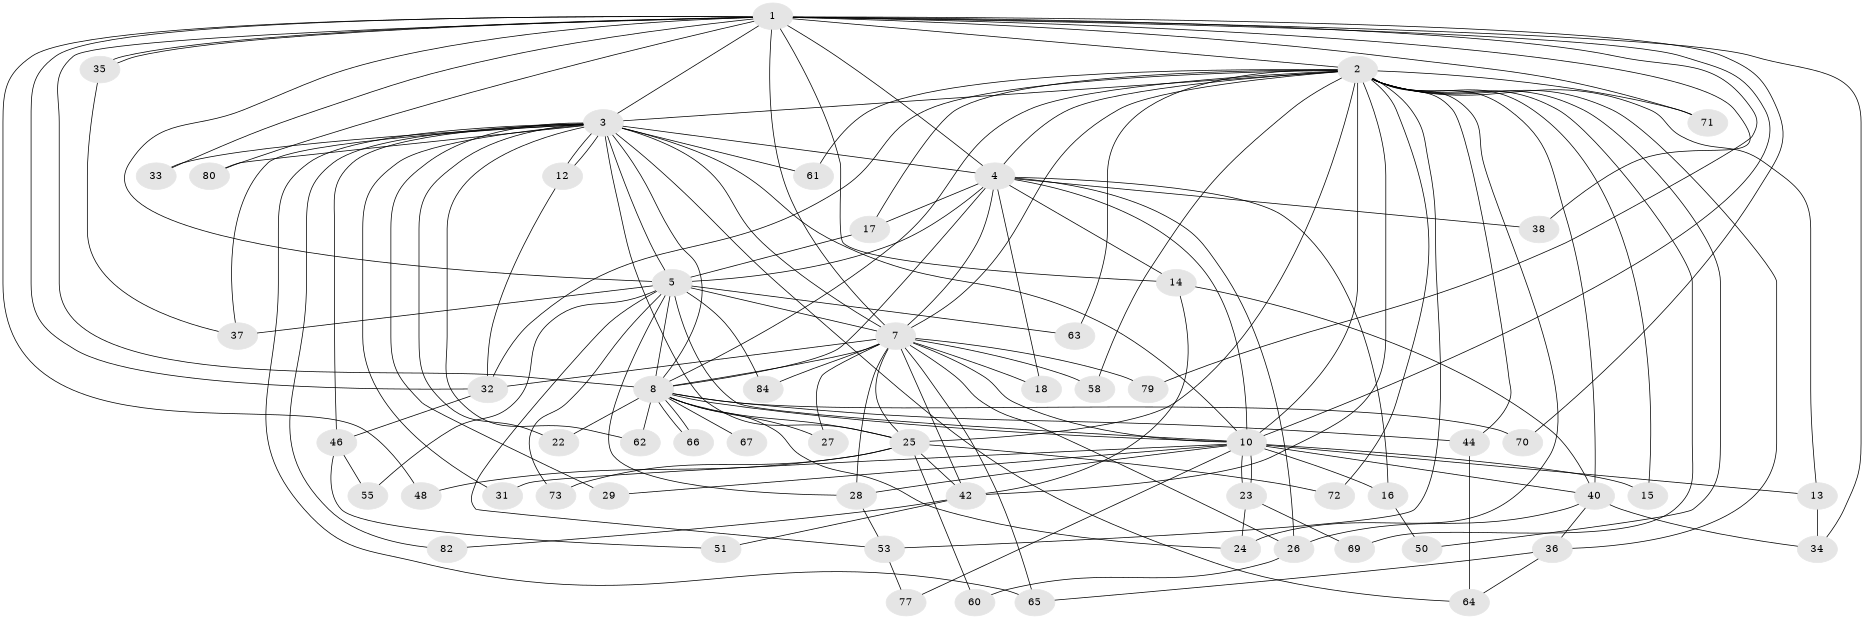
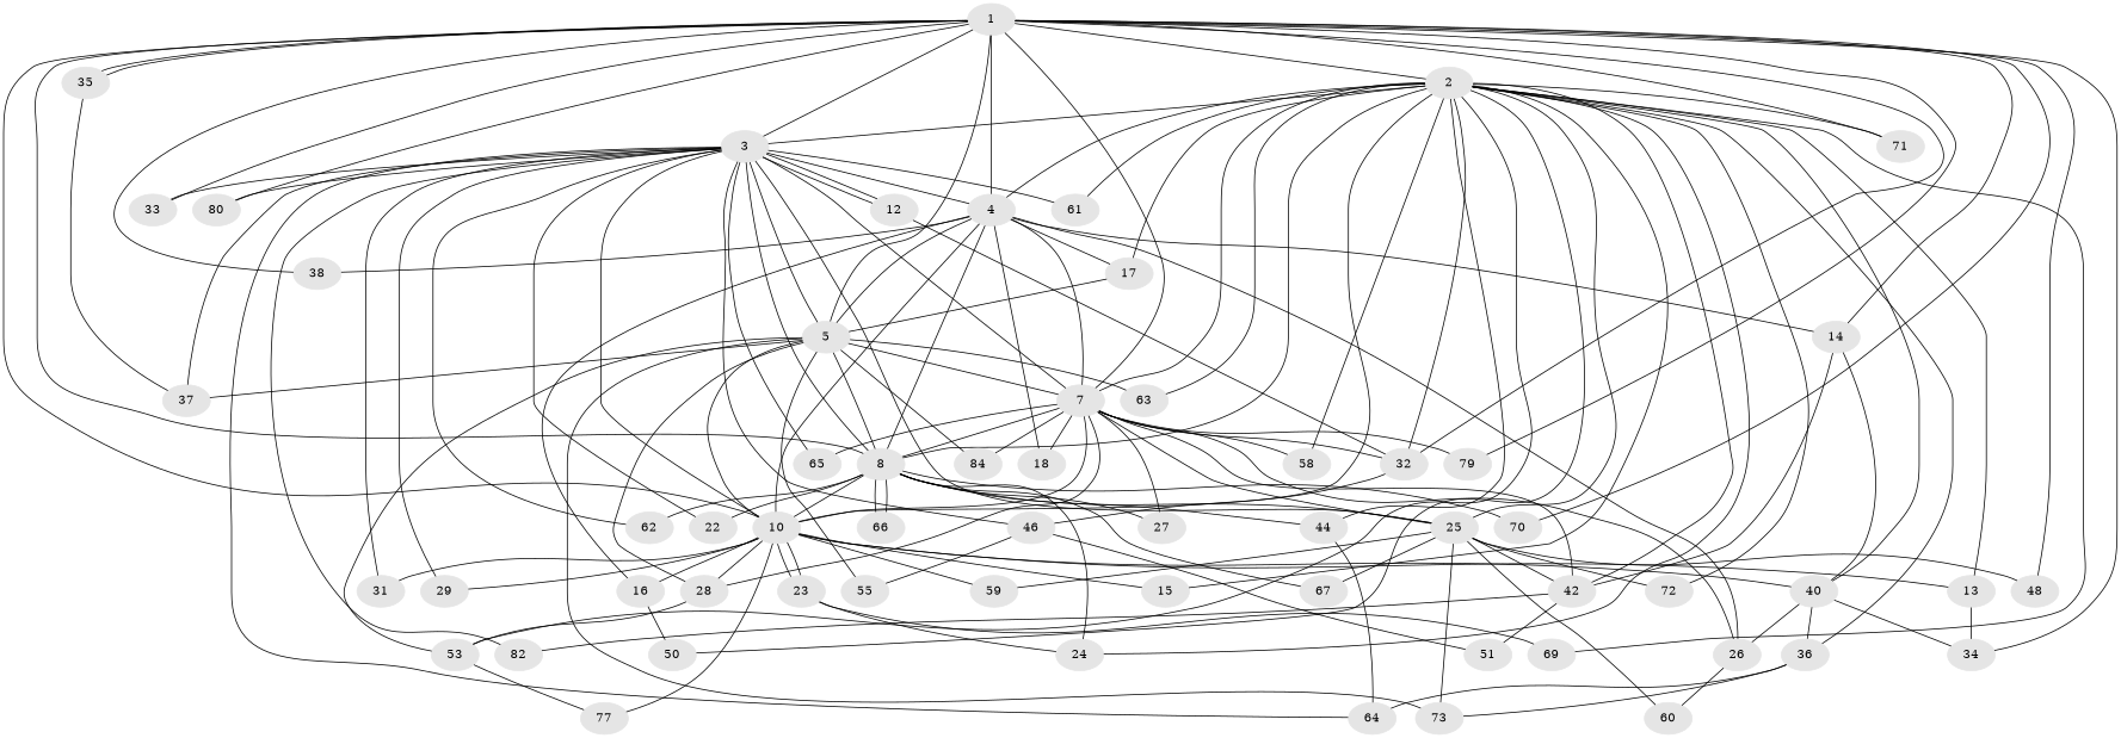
  graph {
    node [color=gray90 style=filled]
    1 [super="+56"]
    2 [super="+19"]
    3 [super="+52"]
    4 [super="+9"]
    5 [super="+6"]
    7 [super="+54"]
    8 [super="+47"]
    10 [super="+11"]
    14 [super="+81"]
    32 [super="+40"]
    33
    34
    35
    38
    48
    70
    71
    79
    80
    13 [super="+76"]
    15
    17
    n23 [label=40 super="+21"]
    24 [super="+45"]
    25 [super="+41"]
    36 [super="+78"]
    42 [super="+43"]
    44
    50
    53 [super="+68"]
    58
    61
    63
    69
    72
    12
    22
    29 [super="+30"]
    31
    37 [super="+57"]
    46
    62
    64 [super="+74"]
    65 [super="+75"]
    82
    16
    18
    26 [super="+39"]
    28 [super="+49"]
    55 [super="+83"]
    73
    84
    27
    66
    67
    23
+   59
    77
    60
    51
    1 -- 2
    1 -- 3
    1 -- 4 [weight=2]
    1 -- 5 [weight=2]
    1 -- 7 [weight=2]
    1 -- 8
    1 -- 10
    1 -- 14
    1 -- 32
    1 -- 33
    1 -- 34
    1 -- 35
    1 -- 35
    1 -- 38
    1 -- 48
    1 -- 70
    1 -- 71
    1 -- 79
    1 -- 80
    2 -- 3 [weight=2]
    2 -- 4 [weight=2]
    2 -- 7
    2 -- 8
    2 -- 10 [weight=2]
    2 -- 32
    2 -- 71
    2 -- 13
    2 -- 15
    2 -- 17
    2 -- n23
    2 -- 24
    2 -- 25
    2 -- 36
    2 -- 42
    2 -- 44
    2 -- 50
    2 -- 53
    2 -- 58
    2 -- 61
    2 -- 63
    2 -- 69
    2 -- 72
    3 -- 4 [weight=2]
    3 -- 5 [weight=2]
    3 -- 7 [weight=2]
    3 -- 8
    3 -- 10
    3 -- 33
    3 -- 80
    3 -- 25
    3 -- 61
    3 -- 12
    3 -- 12
    3 -- 22
    3 -- 29 [weight=2]
    3 -- 31
    3 -- 37
    3 -- 46
    3 -- 62
    3 -- 64
    3 -- 65
    3 -- 82
    4 -- 5 [weight=4]
    4 -- 7 [weight=2]
    4 -- 8 [weight=2]
    4 -- 10 [weight=2]
    4 -- 14
    4 -- 38
    4 -- 17
    4 -- 16
    4 -- 18
    4 -- 26
    5 -- 7 [weight=2]
    5 -- 8 [weight=2]
    5 -- 10 [weight=2]
    5 -- 53
    5 -- 63
    5 -- 37
    5 -- 28
    5 -- 55 [weight=2]
    5 -- 73
    5 -- 84
    7 -- 8
    7 -- 10
    7 -- 32
    7 -- 79
    7 -- 25
    7 -- 42
    7 -- 58
    7 -- 65
    7 -- 18
    7 -- 26
    7 -- 28
    7 -- 84
    7 -- 27
    8 -- 10
    8 -- 70
    8 -- 24
    8 -- 25
    8 -- 44
    8 -- 22
    8 -- 62
    8 -- 27
    8 -- 66
    8 -- 66
    8 -- 67
    10 -- 13
    10 -- 15
    10 -- n23
    10 -- 29
    10 -- 31
    10 -- 16
    10 -- 28
    10 -- 23
    10 -- 23
+   10 -- 59
    10 -- 77
    14 -- n23
    14 -- 42
    32 -- 46
    35 -- 37
    13 -- 34
    17 -- 5 [weight=2]
    n23 -- 34
    n23 -- 36
    n23 -- 26
    25 -- 48
    25 -- 42
    25 -- 72
    25 -- 73
+   25 -- 67
+   25 -- 59
    25 -- 60
    36 -- 64
-   36 -- 65
+   36 -- 73
    42 -- 82
    42 -- 51
    44 -- 64
    53 -- 77
    12 -- 32
    46 -- 55
    46 -- 51
    16 -- 50
    26 -- 60
    28 -- 53
    23 -- 24
    23 -- 69
  }
